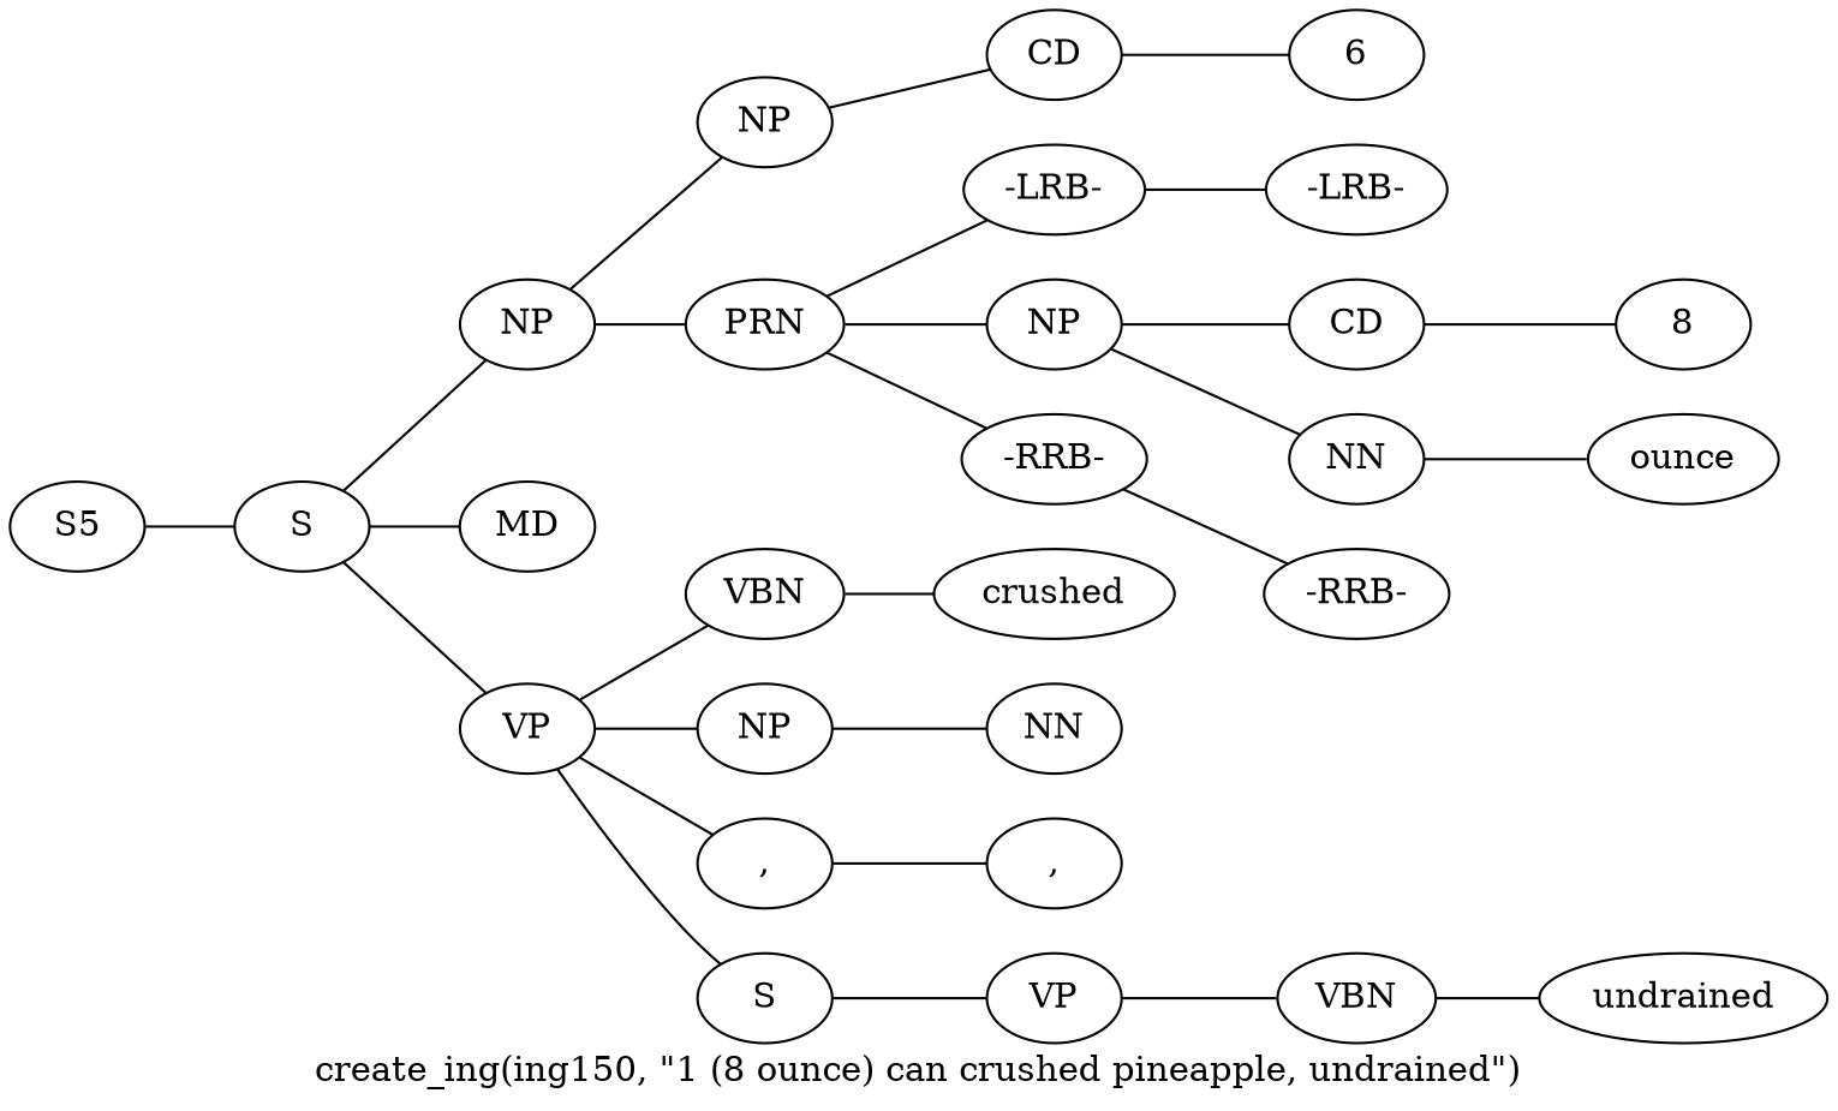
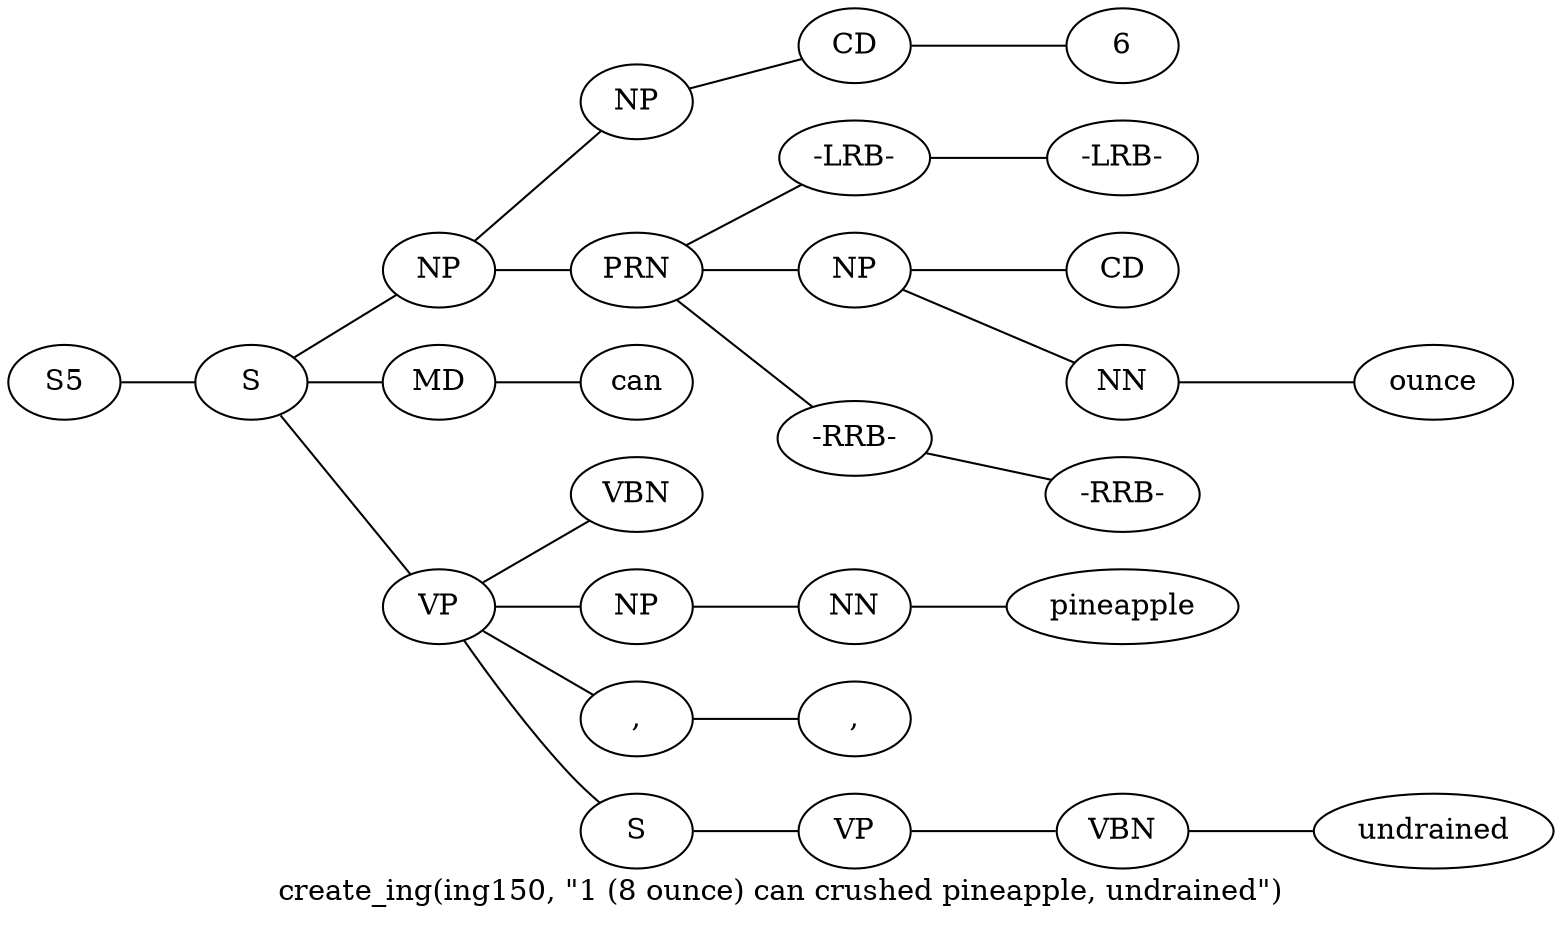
  graph {
    label="create_ing(ing150, \"1 (8 ounce) can crushed pineapple, undrained\")"
    rankdir=LR
    n1 [label=S5]
    n2 [label=S]
    n3 [label=NP]
    n4 [label=MD]
    n5 [label=VP]
    n6 [label=NP]
    n7 [label=PRN]
+   n8 [label=can]
    n9 [label=VBN]
    n10 [label=NP]
    n11 [label=","]
    n12 [label=S]
    n13 [label=CD]
    n14 [label="-LRB-"]
    n15 [label=NP]
    n16 [label="-RRB-"]
    n17 [label=6]
    n18 [label="-LRB-"]
    n19 [label=CD]
    n20 [label=NN]
    n21 [label="-RRB-"]
-   n22 [label=8]
    n23 [label=ounce]
-   n24 [label=crushed]
    n25 [label=NN]
    n26 [label=","]
    n27 [label=VP]
+   n28 [label=pineapple]
    n29 [label=VBN]
    n30 [label=undrained]
    n1 -- n2
    n2 -- n3
    n2 -- n4
    n2 -- n5
    n3 -- n6
    n3 -- n7
+   n4 -- n8
    n5 -- n9
    n5 -- n10
    n5 -- n11
    n5 -- n12
    n6 -- n13
    n7 -- n14
    n7 -- n15
    n7 -- n16
-   n9 -- n24
    n10 -- n25
    n11 -- n26
    n12 -- n27
    n13 -- n17
    n14 -- n18
    n15 -- n19
    n15 -- n20
    n16 -- n21
-   n19 -- n22
    n20 -- n23
+   n25 -- n28
    n27 -- n29
    n29 -- n30
  }
